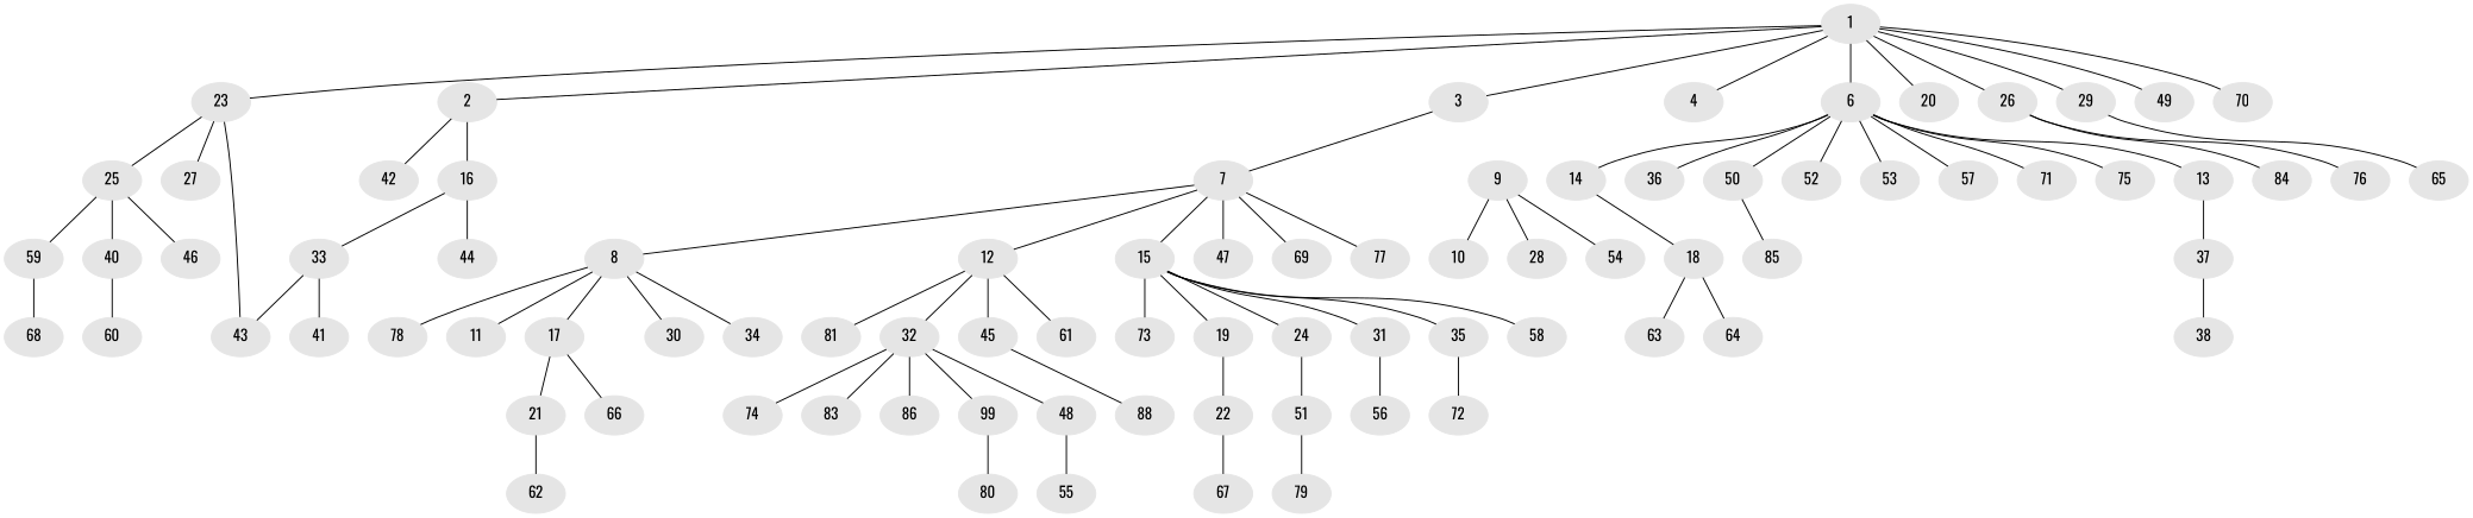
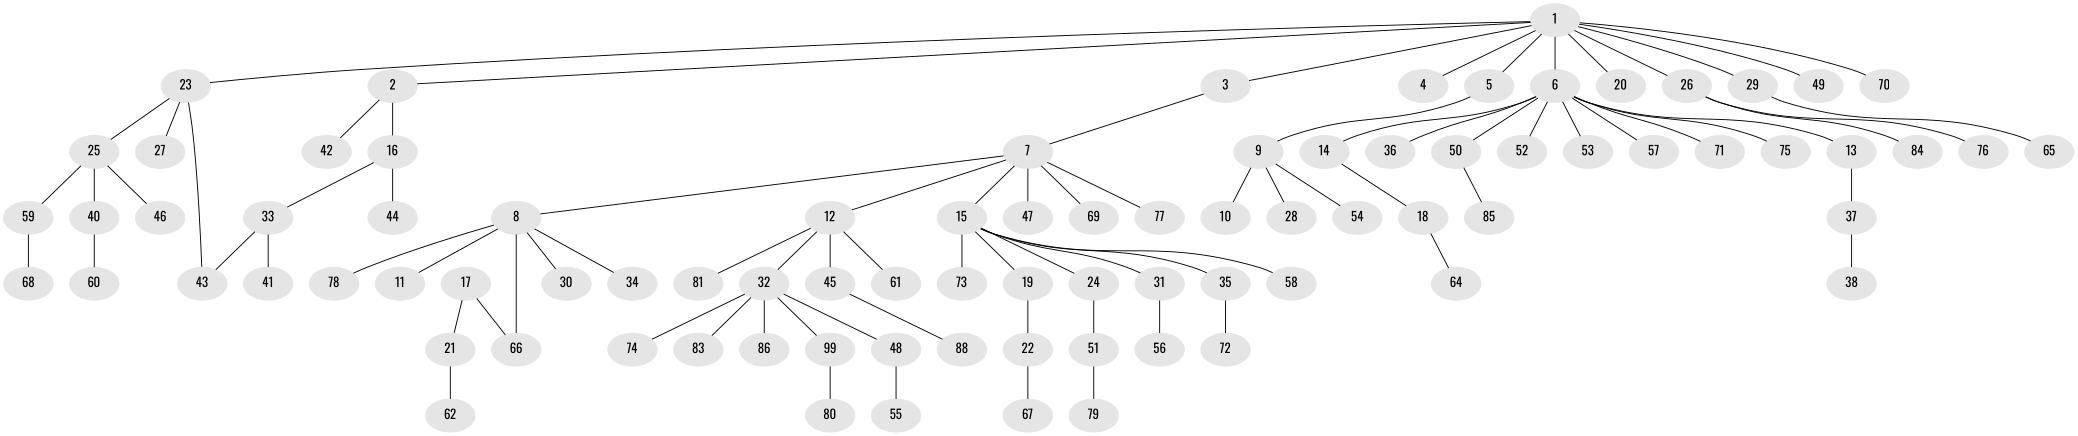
  graph {
    fontname=Oswald
    node [color=gray90 fontname=Oswald style=filled]
    edge [fontname=Oswald]
    1
    2
    3
    4
+   5
    6
    20
    23
    26
    29
    49
    70
    16
    42
    7
    9
    13
    14
    36
    50
    52
    53
    57
    71
    75
    25
    27
    43
    76
    84
    65
    33
    44
    8
    12
    15
    47
    69
    77
    10
    28
    54
    37
    18
    85
    11
    17
    30
    34
    78
    32
    45
    61
    81
    19
    24
    31
    35
    58
    73
    21
    66
    n63 [label=99]
    48
    74
    83
    86
    n68 [label=88]
    38
-   63
    64
    22
    51
    56
    72
    41
    62
    67
    40
    46
    59
    79
    60
    68
    80
    55
    1 -- 2
    1 -- 3
    1 -- 4
+   1 -- 5
    1 -- 6
    1 -- 20
    1 -- 23
    1 -- 26
    1 -- 29
    1 -- 49
    1 -- 70
    2 -- 16
    2 -- 42
    3 -- 7
+   5 -- 9
    6 -- 13
    6 -- 14
    6 -- 36
    6 -- 50
    6 -- 52
    6 -- 53
    6 -- 57
    6 -- 71
    6 -- 75
    23 -- 25
    23 -- 27
    23 -- 43
    26 -- 76
    26 -- 84
    29 -- 65
    16 -- 33
    16 -- 44
    7 -- 8
    7 -- 12
    7 -- 15
    7 -- 47
    7 -- 69
    7 -- 77
    9 -- 10
    9 -- 28
    9 -- 54
    13 -- 37
    14 -- 18
    50 -- 85
    25 -- 40
    25 -- 46
    25 -- 59
    33 -- 43
    33 -- 41
    8 -- 11
-   8 -- 17
+   8 -- 66
    8 -- 30
    8 -- 34
    8 -- 78
    12 -- 32
    12 -- 45
    12 -- 61
    12 -- 81
    15 -- 19
    15 -- 24
    15 -- 31
    15 -- 35
    15 -- 58
    15 -- 73
    37 -- 38
-   18 -- 63
    18 -- 64
    17 -- 21
    17 -- 66
    32 -- n63
    32 -- 48
    32 -- 74
    32 -- 83
    32 -- 86
    45 -- n68
    19 -- 22
    24 -- 51
    31 -- 56
    35 -- 72
    21 -- 62
    n63 -- 80
    48 -- 55
    22 -- 67
    51 -- 79
    40 -- 60
    59 -- 68
  }
